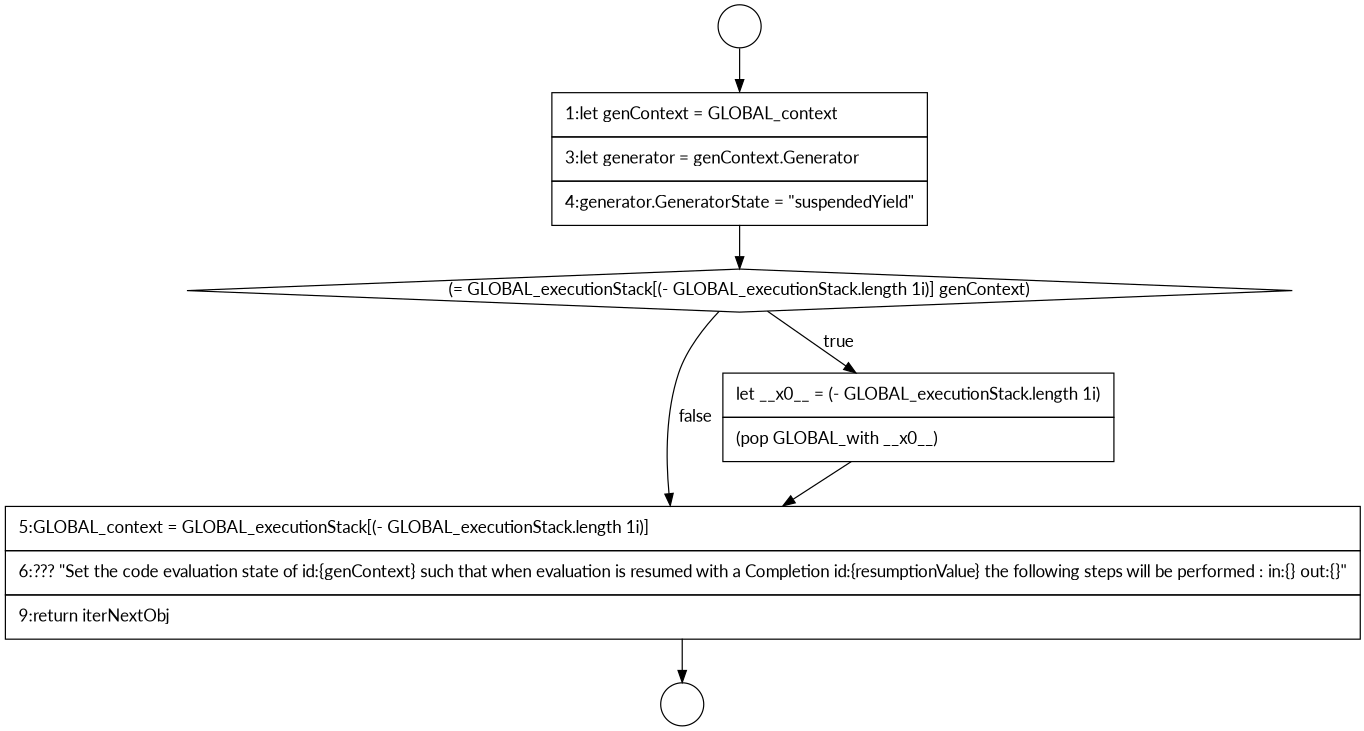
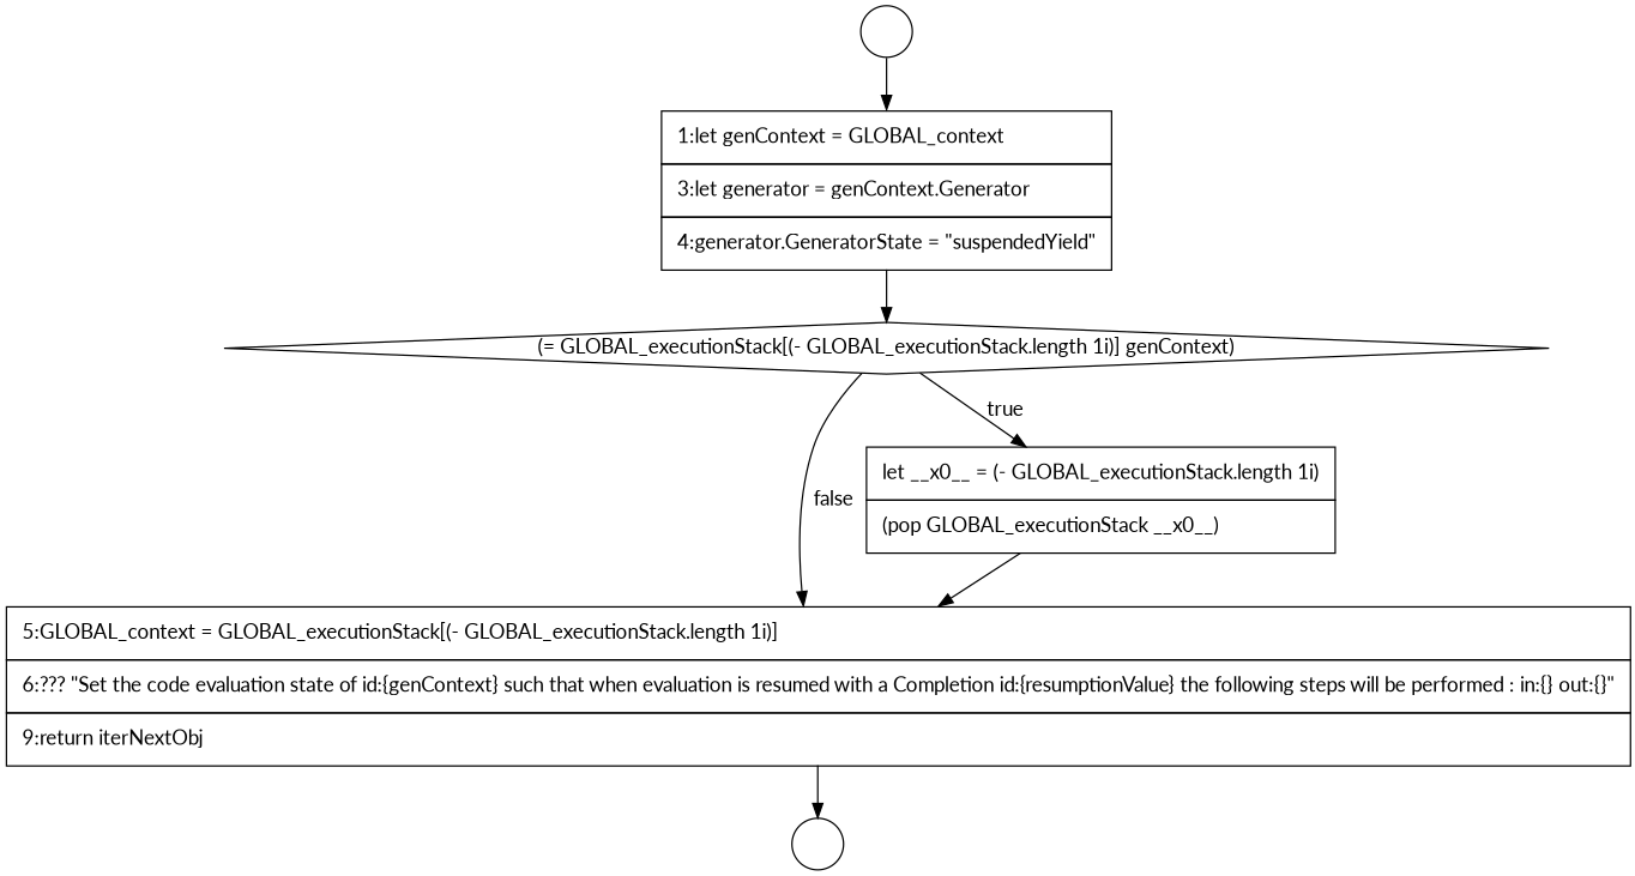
  digraph {
    fontname=Lato
    node [color=black fillcolor=white shape=none style=filled fontname=Lato]
    edge [color=black fontname=Lato]
    n1 [label=" " shape=circle]
    n2 [label=<<font color="black">     <table border="0" cellborder="1" cellspacing="0" cellpadding="10">       <tr><td align="left">1:let genContext = GLOBAL_context</td></tr>       <tr><td align="left">3:let generator = genContext.Generator</td></tr>       <tr><td align="left">4:generator.GeneratorState = &quot;suspendedYield&quot;</td></tr>     </table>   </font>> margin=0]
    n3 [label=<<font color="black">     <table border="0" cellborder="1" cellspacing="0" cellpadding="10">       <tr><td align="left">5:GLOBAL_context = GLOBAL_executionStack[(- GLOBAL_executionStack.length 1i)]</td></tr>       <tr><td align="left">6:??? &quot;Set the code evaluation state of id:{genContext} such that when evaluation is resumed with a Completion id:{resumptionValue} the following steps will be performed : in:{} out:{}&quot;</td></tr>       <tr><td align="left">9:return iterNextObj</td></tr>     </table>   </font>> margin=0]
    n4 [label=" " shape=circle]
    n5 [label=<<font color="black">(= GLOBAL_executionStack[(- GLOBAL_executionStack.length 1i)] genContext)</font>> shape=diamond]
-   n6 [label=<<font color="black">     <table border="0" cellborder="1" cellspacing="0" cellpadding="10">       <tr><td align="left">let __x0__ = (- GLOBAL_executionStack.length 1i)</td></tr>       <tr><td align="left">(pop GLOBAL_with __x0__)</td></tr>     </table>   </font>> margin=0]
+   n6 [label=<<font color="black">     <table border="0" cellborder="1" cellspacing="0" cellpadding="10">       <tr><td align="left">let __x0__ = (- GLOBAL_executionStack.length 1i)</td></tr>       <tr><td align="left">(pop GLOBAL_executionStack __x0__)</td></tr>     </table>   </font>> margin=0]
    n1 -> n2
    n2 -> n5
    n3 -> n4
    n5 -> n3 [label=<<font color="black">false</font>>]
    n5 -> n6 [label=<<font color="black">true</font>>]
    n6 -> n3
  }
